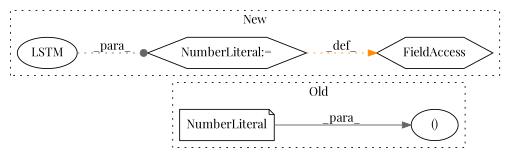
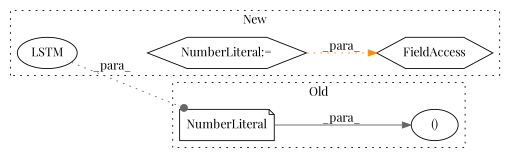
  digraph {
    fontname="Playfair Display"
    rankdir=LR
    node [fontname="Playfair Display" l=1 s=765 shape=ellipse]
    edge [arrowhead=normal color=gray40 fontname="Playfair Display" style=dotted]
    n1 [a=106 l=45 label="()"]
    n2 [a=34 label=NumberLiteral shape=note]
    n3 [a=32 l="5,1" label=LSTM s="900,947"]
    n4 [a=7 label="NumberLiteral:=" s=896 shape=hexagon]
    n5 [a=22 l=9 label=FieldAccess s=887 shape=hexagon]
    subgraph cluster_1 {
      label=Old
      style=dotted
      n1
      n2
    }
    subgraph cluster_2 {
      label=New
      style=dotted
      n3
      n4
      n5
    }
    n2 -> n1 [label=_para_ style=solid]
-   n3 -> n4 [arrowhead=dot label=_para_]
-   n4 -> n5 [color=darkorange label=_def_]
+   n3 -> n2 [arrowhead=dot label=_para_]
+   n4 -> n5 [color=darkorange label=_para_]
  }
